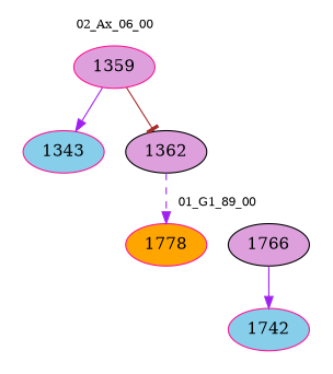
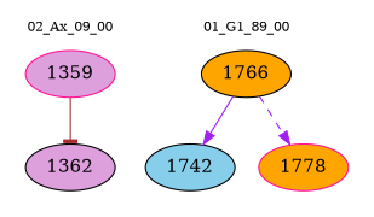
  digraph {
    node [color=deeppink fillcolor=plum style=filled]
    edge [arrowhead=normal color=purple style=solid]
    n1 [label=1359]
-   n2 [fillcolor=skyblue label=1343]
    n3 [color=black label=1362]
-   n4 [color=black label=1766]
-   n5 [fillcolor=skyblue label=1742]
+   n4 [color=black fillcolor=orange label=1766]
+   n5 [color=black fillcolor=skyblue label=1742]
    n6 [fillcolor=orange label=1778]
    subgraph cluster_1 {
      color=white
      fontsize=10
-     label="02_Ax_06_00"
+     label="02_Ax_09_00"
      n1
-     n2
      n3
    }
    subgraph cluster_2 {
      color=white
      fontsize=10
      label="01_G1_89_00"
      n4
      n5
      n6
    }
-   n1 -> n2
    n1 -> n3 [arrowhead=tee color=brown]
    n4 -> n5
-   n3 -> n6 [style=dashed]
+   n4 -> n6 [style=dashed]
  }
